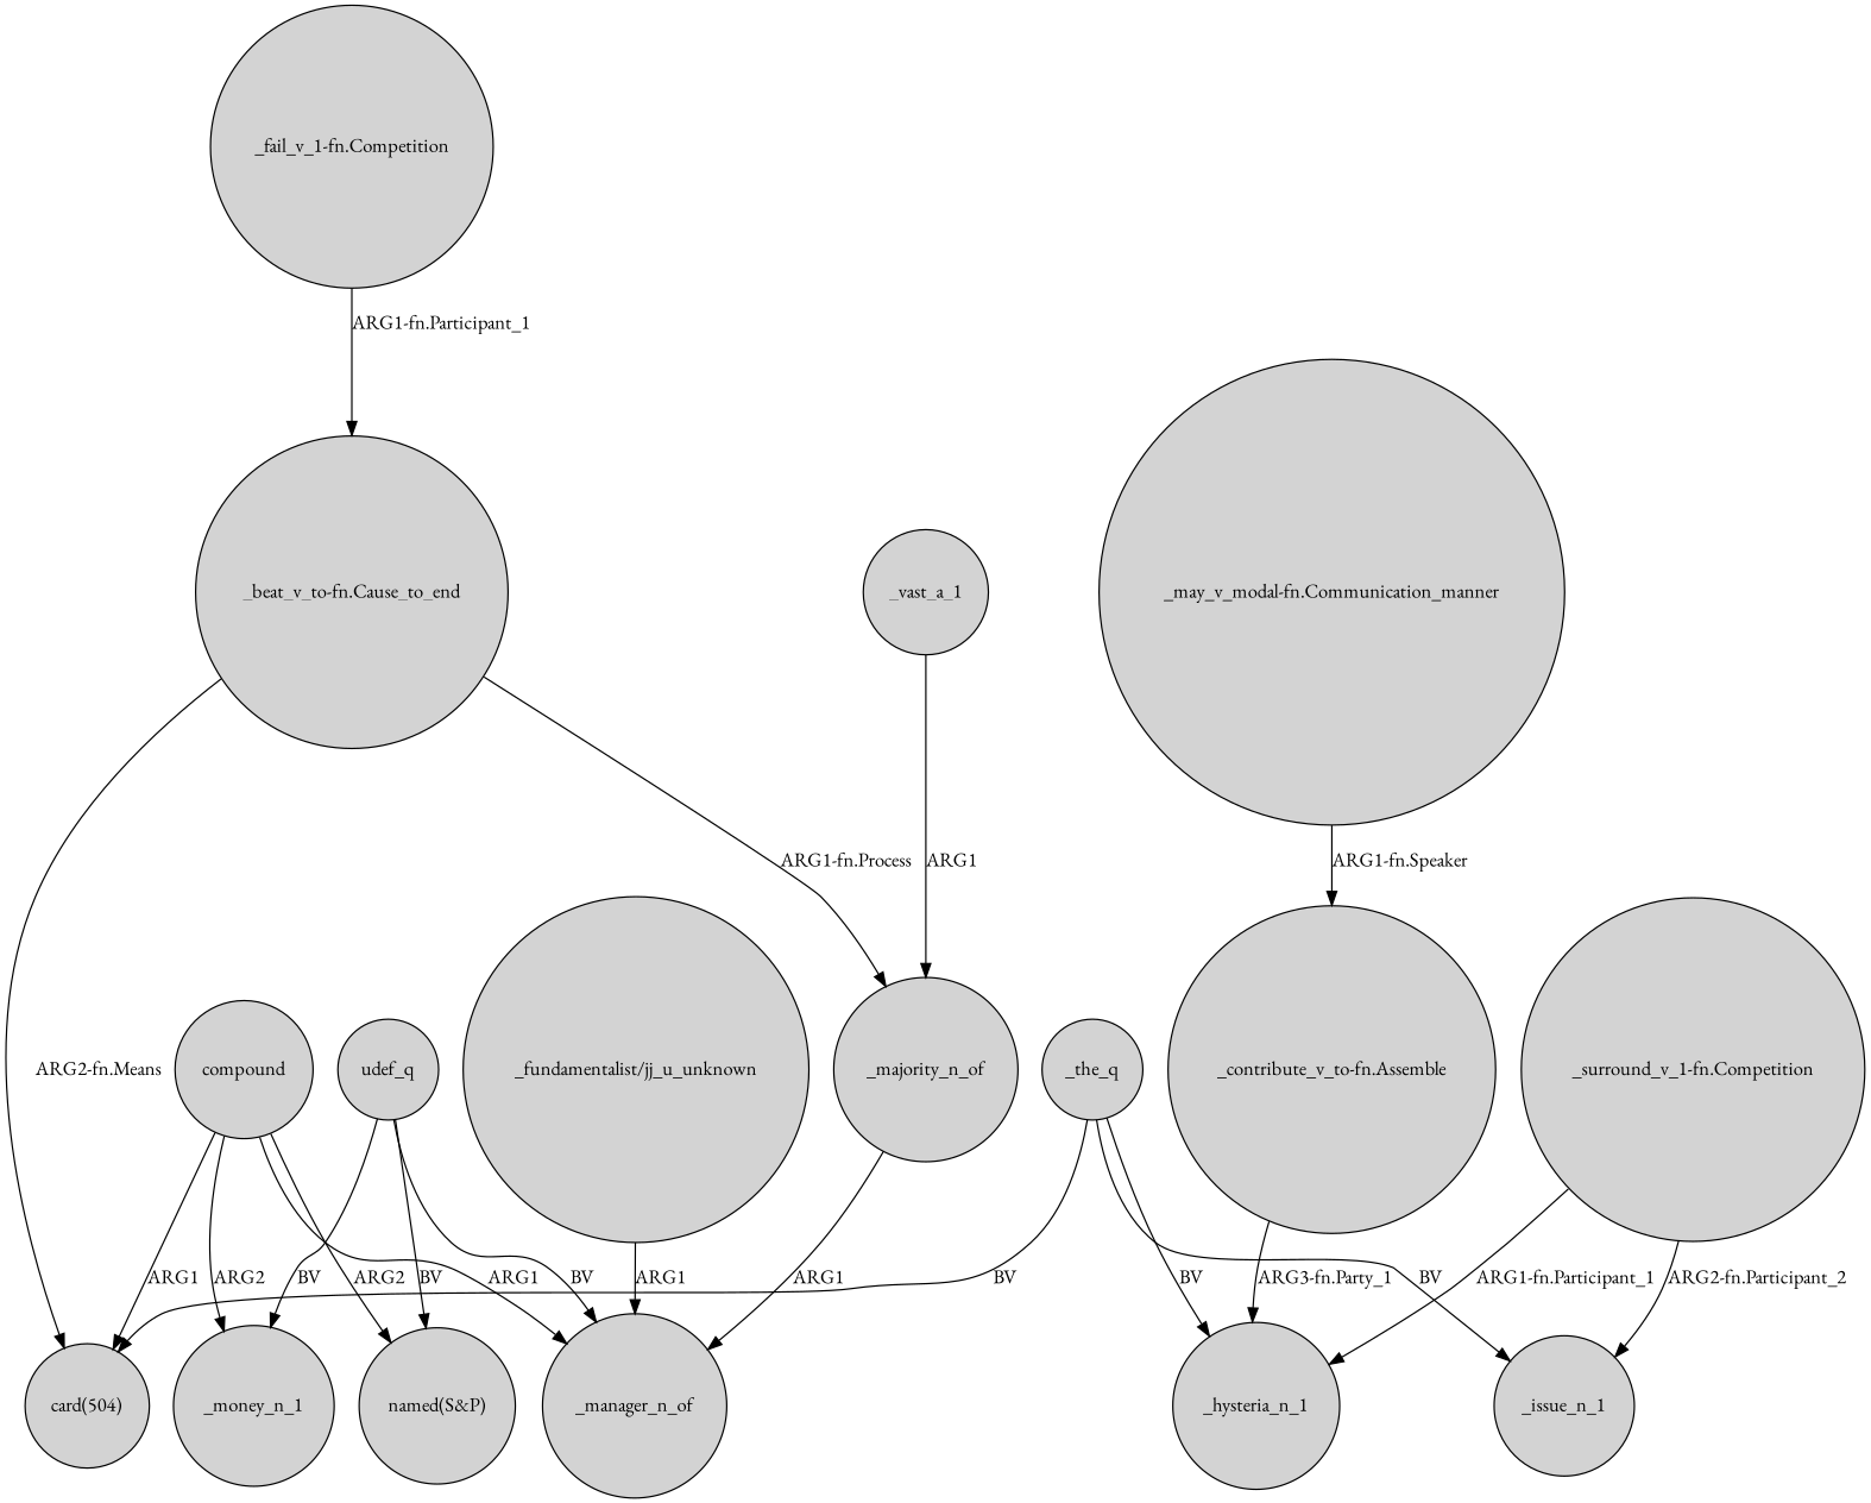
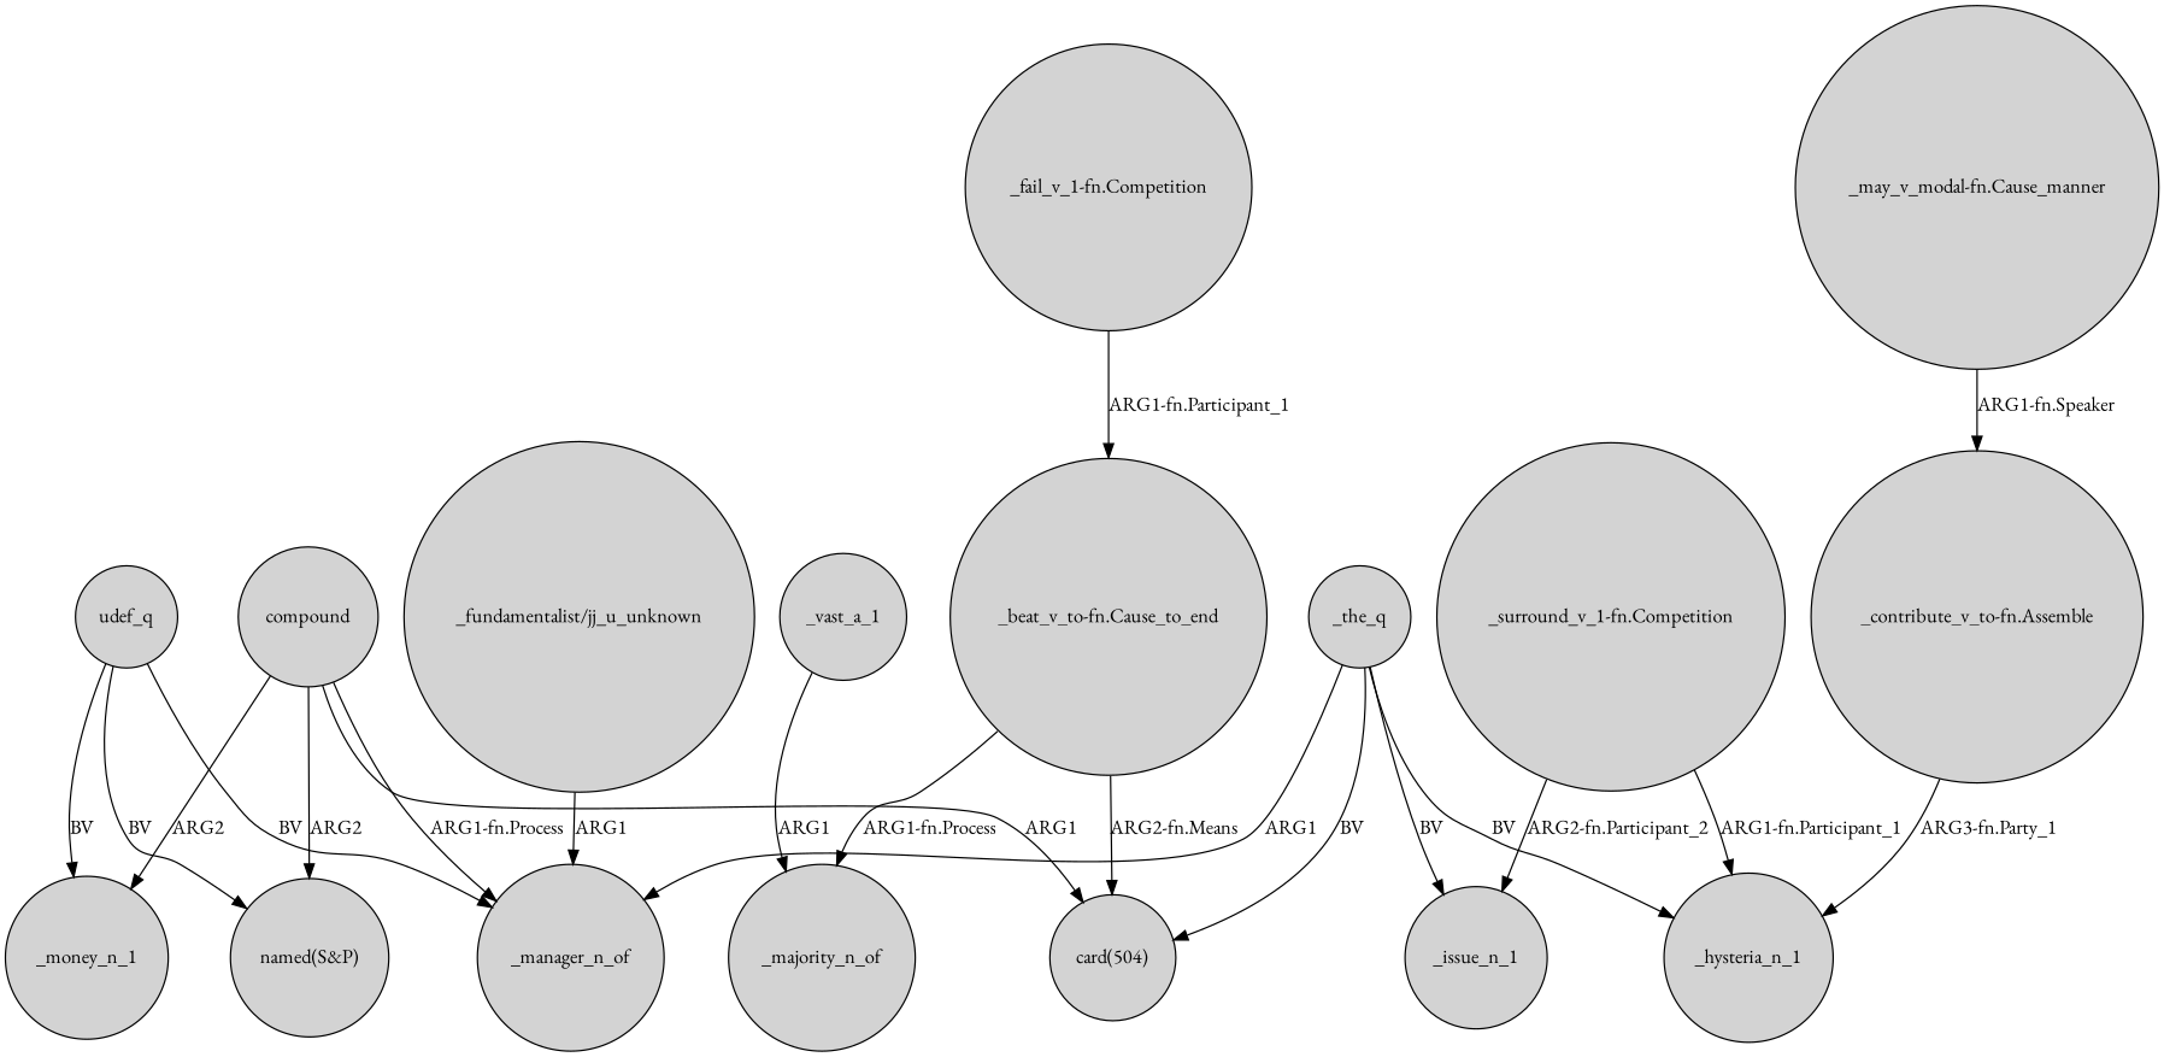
  digraph {
    fontname="EB Garamond"
    node [fontname="EB Garamond" shape=circle style=filled]
    edge [fontname="EB Garamond"]
    compound
    "named(S&P)"
    _manager_n_of
    _money_n_1
    n5 [label="card(504)"]
    "_fail_v_1-fn.Competition"
    "_beat_v_to-fn.Cause_to_end"
    _majority_n_of
    udef_q
    "_fundamentalist/jj_u_unknown"
-   "_may_v_modal-fn.Communication_manner"
+   "_may_v_modal-fn.Communication_manner" [label="_may_v_modal-fn.Cause_manner"]
    "_contribute_v_to-fn.Assemble"
    _hysteria_n_1
    "_surround_v_1-fn.Competition"
    _issue_n_1
    _the_q
    _vast_a_1
    compound -> "named(S&P)" [label=ARG2]
-   compound -> _manager_n_of [label=ARG1]
+   compound -> _manager_n_of [label="ARG1-fn.Process"]
    compound -> _money_n_1 [label=ARG2]
    compound -> n5 [label=ARG1]
    "_fail_v_1-fn.Competition" -> "_beat_v_to-fn.Cause_to_end" [label="ARG1-fn.Participant_1"]
    "_beat_v_to-fn.Cause_to_end" -> n5 [label="ARG2-fn.Means"]
    "_beat_v_to-fn.Cause_to_end" -> _majority_n_of [label="ARG1-fn.Process"]
-   _majority_n_of -> _manager_n_of [label=ARG1]
+   _the_q -> _manager_n_of [label=ARG1]
    udef_q -> "named(S&P)" [label=BV]
    udef_q -> _manager_n_of [label=BV]
    udef_q -> _money_n_1 [label=BV]
    "_fundamentalist/jj_u_unknown" -> _manager_n_of [label=ARG1]
    "_may_v_modal-fn.Communication_manner" -> "_contribute_v_to-fn.Assemble" [label="ARG1-fn.Speaker"]
    "_contribute_v_to-fn.Assemble" -> _hysteria_n_1 [label="ARG3-fn.Party_1"]
    "_surround_v_1-fn.Competition" -> _hysteria_n_1 [label="ARG1-fn.Participant_1"]
    "_surround_v_1-fn.Competition" -> _issue_n_1 [label="ARG2-fn.Participant_2"]
    _the_q -> n5 [label=BV]
    _the_q -> _hysteria_n_1 [label=BV]
    _the_q -> _issue_n_1 [label=BV]
    _vast_a_1 -> _majority_n_of [label=ARG1]
  }
